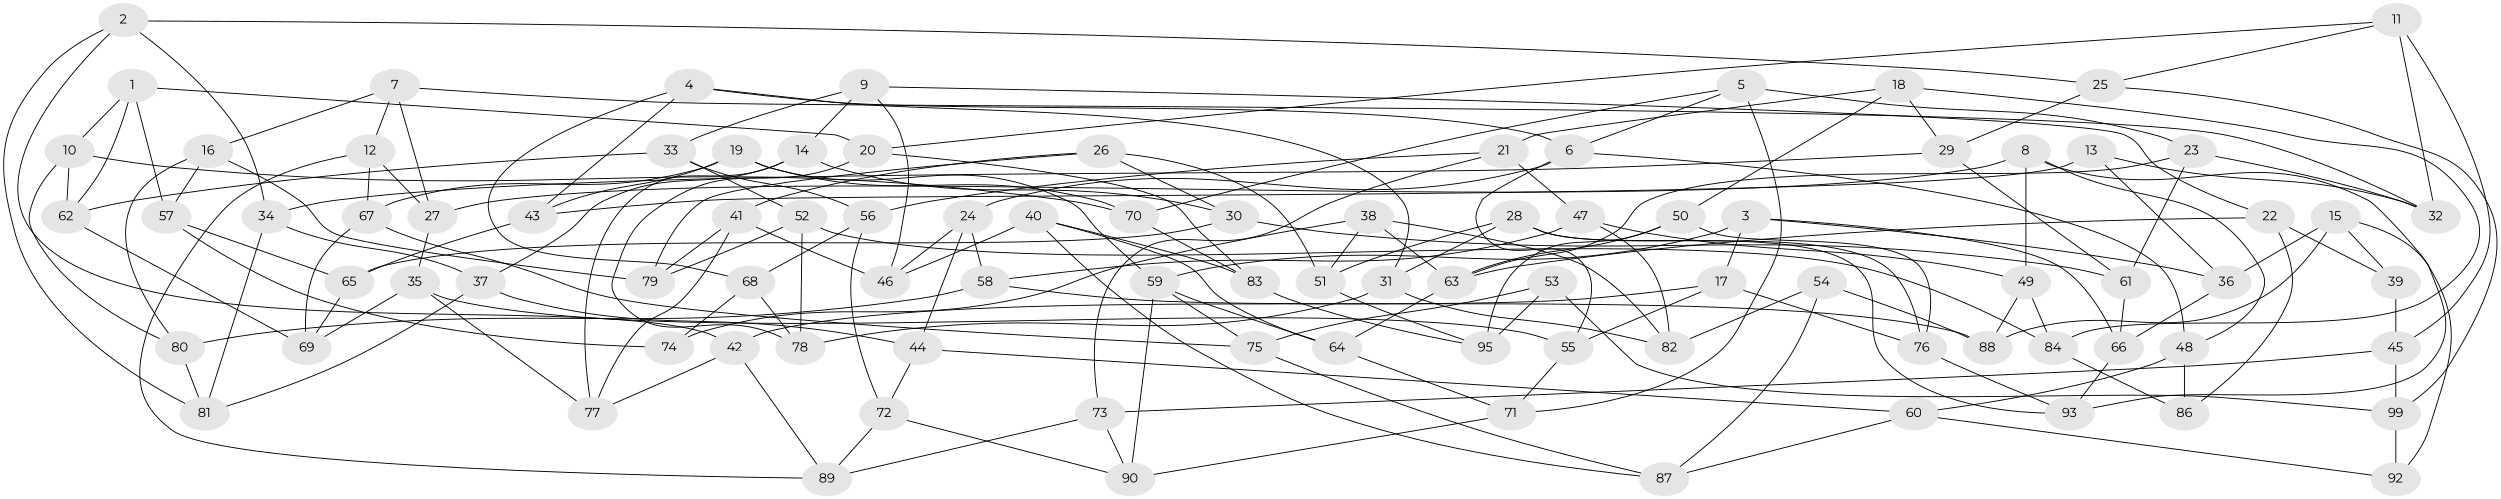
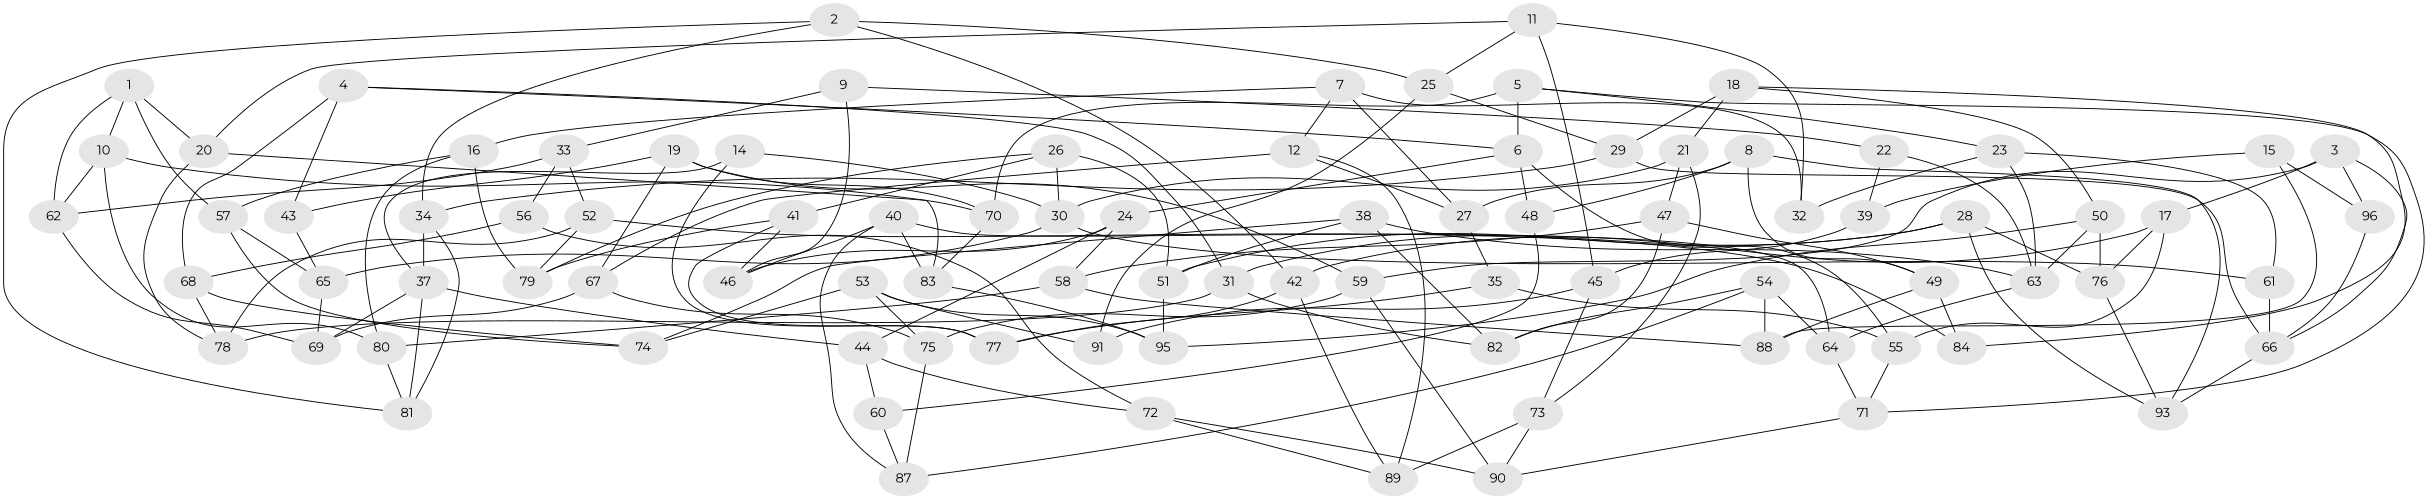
  graph {
    fontname=Montserrat
    node [color=gray90 fontname=Montserrat style=filled]
    edge [fontname=Montserrat]
    1
    10
    20
    57
    62
    70
    80
    78
    83
    65
    74
    69
    2
    25
    34
    42
    81
    29
-   91 [label=99]
+   91
    37
    89
    77
    3
    17
-   36
+   36 [label=96]
    59
    66
    55
    76
    75
    90
    93
    4
    6
    31
    43
    68
    24
    48
    82
    5
    23
    71
    32
    63
    61
    46
    44
    58
-   86
    60
    7
    12
    16
    27
    67
    79
    35
    8
    49
    88
    84
    9
    14
    22
    33
    30
    39
    56
    52
    11
    45
    73
-   13
    15
-   92
    18
    21
    50
    47
    n81 [label=95]
    19
    72
    64
    26
    41
    51
    28
    38
    40
    87
    53
    54
    1 -- 10
    1 -- 20
    1 -- 57
    1 -- 62
    10 -- 62
    10 -- 70
    10 -- 80
    20 -- 78
    20 -- 83
    57 -- 65
    57 -- 74
    62 -- 69
    70 -- 83
    80 -- 81
    83 -- n81
    65 -- 69
    2 -- 25
    2 -- 34
    2 -- 42
    2 -- 81
    25 -- 29
    25 -- 91
    34 -- 81
    34 -- 37
    42 -- 89
    42 -- 77
    29 -- 34
-   29 -- 61
-   91 -- 92
+   29 -- 66
    37 -- 81
    37 -- 44
    3 -- 17
    3 -- 36
    3 -- 59
    3 -- 66
    17 -- 42
    17 -- 55
    17 -- 76
    36 -- 66
    59 -- 75
    59 -- 90
    66 -- 93
    55 -- 71
    76 -- 93
    75 -- 87
    4 -- 6
    4 -- 31
    4 -- 43
    4 -- 68
    6 -- 55
    6 -- 24
    6 -- 48
    31 -- 78
    31 -- 82
    43 -- 65
    68 -- 78
    68 -- 74
    24 -- 46
    24 -- 44
    24 -- 58
-   48 -- 86
    48 -- 60
    5 -- 70
    5 -- 6
    5 -- 23
    5 -- 71
    23 -- 32
    23 -- 63
    23 -- 61
    71 -- 90
    63 -- 64
    61 -- 66
    44 -- 60
    44 -- 72
    58 -- 80
    58 -- 88
-   60 -- 92
    60 -- 87
    7 -- 32
    7 -- 12
    7 -- 16
    7 -- 27
    12 -- 89
    12 -- 27
    12 -- 67
    16 -- 57
    16 -- 80
    16 -- 79
    27 -- 35
    67 -- 69
    67 -- 75
-   35 -- 69
+   37 -- 69
    35 -- 77
    35 -- 55
    8 -- 93
    8 -- 48
    8 -- 27
    8 -- 49
    49 -- 88
    49 -- 84
-   84 -- 86
    9 -- 46
-   9 -- 14
    9 -- 22
    9 -- 33
    14 -- 37
    14 -- 77
    14 -- 30
    22 -- 63
-   22 -- 86
    22 -- 39
    33 -- 62
    33 -- 56
    33 -- 52
    30 -- 65
    30 -- 61
    39 -- 45
    56 -- 68
    56 -- 72
    52 -- 78
    52 -- 79
    52 -- 84
    11 -- 20
    11 -- 25
    11 -- 32
    11 -- 45
    45 -- 91
    45 -- 73
    73 -- 89
    73 -- 90
-   13 -- 36
-   13 -- 43
-   13 -- 32
    15 -- 36
    15 -- 88
    15 -- 39
-   15 -- 92
    18 -- 29
    18 -- 84
    18 -- 21
    18 -- 50
-   21 -- 56
+   21 -- 30
    21 -- 73
    21 -- 47
    50 -- 76
    50 -- 63
    50 -- n81
    47 -- 82
    47 -- 58
    47 -- 49
    19 -- 70
    19 -- 59
    19 -- 43
    19 -- 67
    72 -- 89
    72 -- 90
    64 -- 71
    26 -- 79
    26 -- 30
    26 -- 41
    26 -- 51
    41 -- 77
    41 -- 46
    41 -- 79
    51 -- n81
    28 -- 76
    28 -- 93
    28 -- 31
    28 -- 51
    38 -- 74
    38 -- 82
    38 -- 63
    38 -- 51
    40 -- 83
    40 -- 46
    40 -- 64
    40 -- 87
+   53 -- 74
    53 -- 91
    53 -- 75
    53 -- n81
    54 -- 82
    54 -- 88
-   59 -- 64
+   54 -- 64
    54 -- 87
  }
